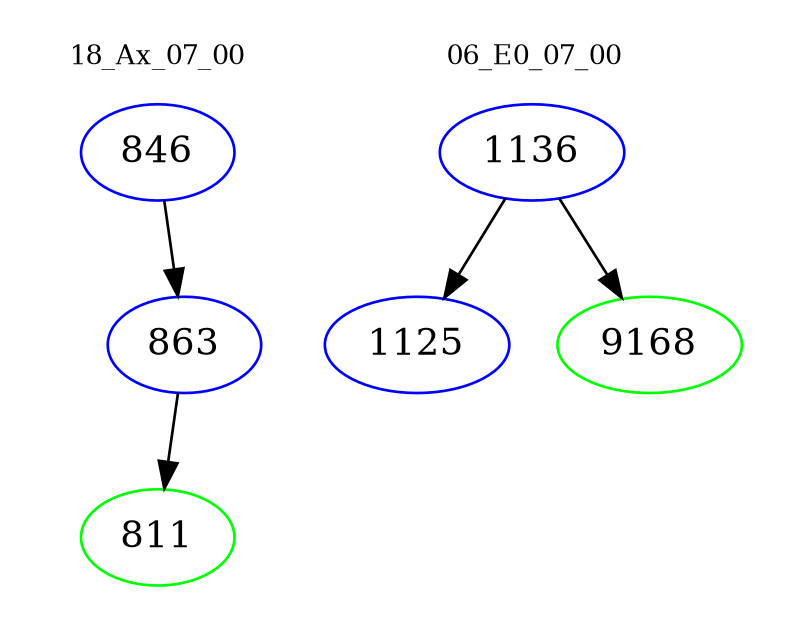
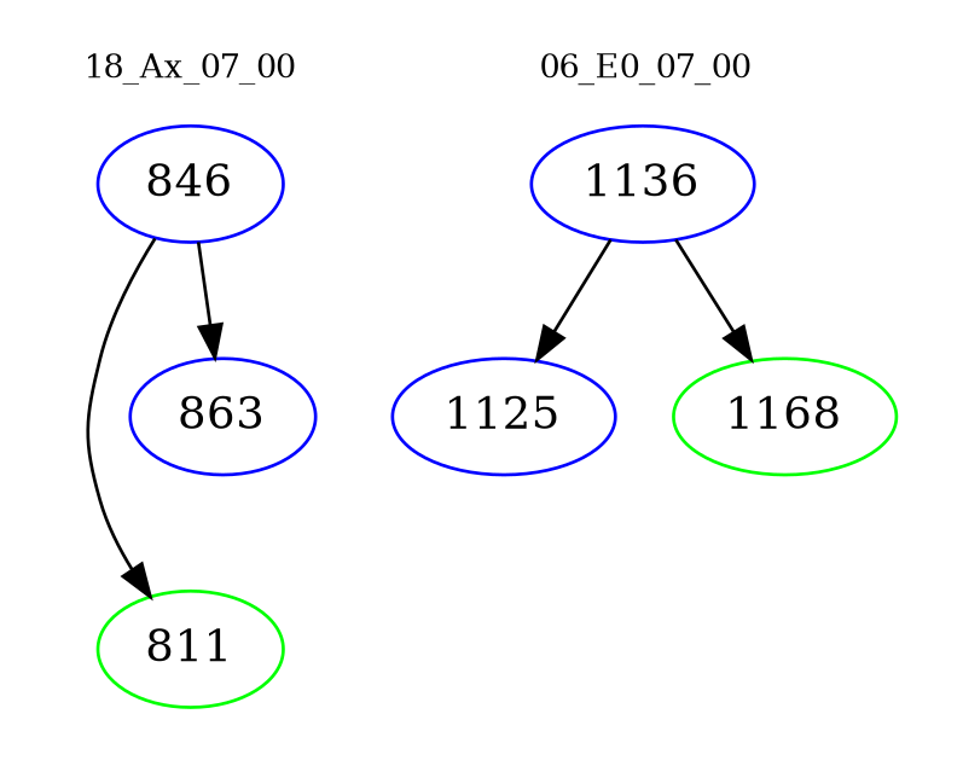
  digraph {
    node [color=blue]
    edge [color=black]
    n1 [label=846]
    n2 [color=green label=811]
    n3 [label=863]
    n4 [label=1136]
    n5 [label=1125]
-   n6 [color=green label=9168]
+   n6 [color=green label=1168]
    subgraph cluster_1 {
      color=white
      fontsize=10
      label="18_Ax_07_00"
      n1
      n2
      n3
    }
    subgraph cluster_2 {
      color=white
      fontsize=10
      label="06_E0_07_00"
      n4
      n5
      n6
    }
-   n3 -> n2
+   n1 -> n2
    n1 -> n3
    n4 -> n5
    n4 -> n6
  }
